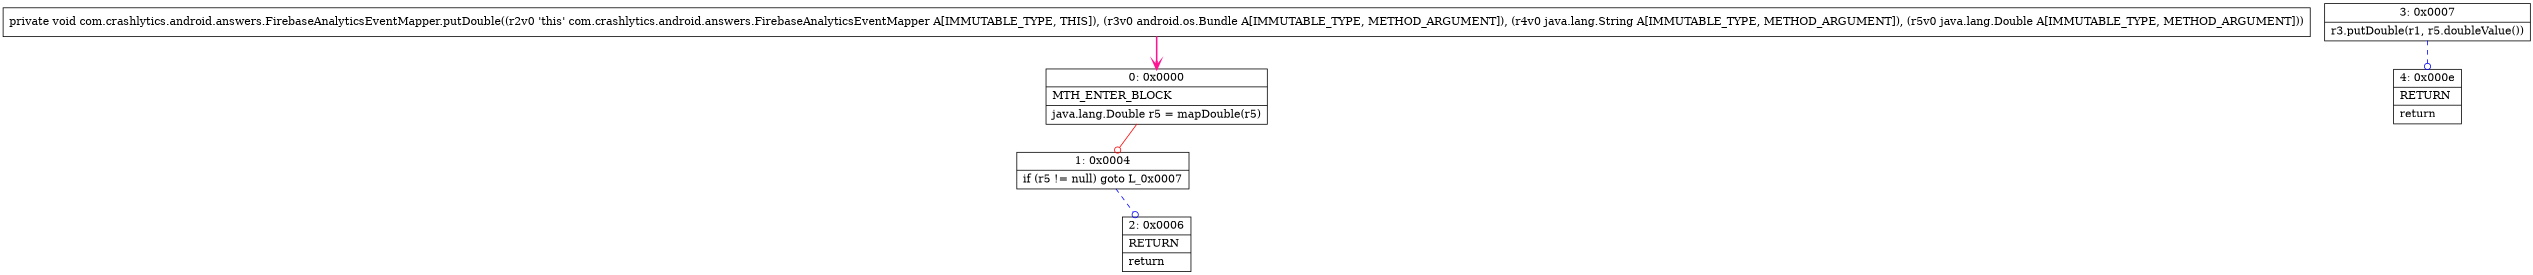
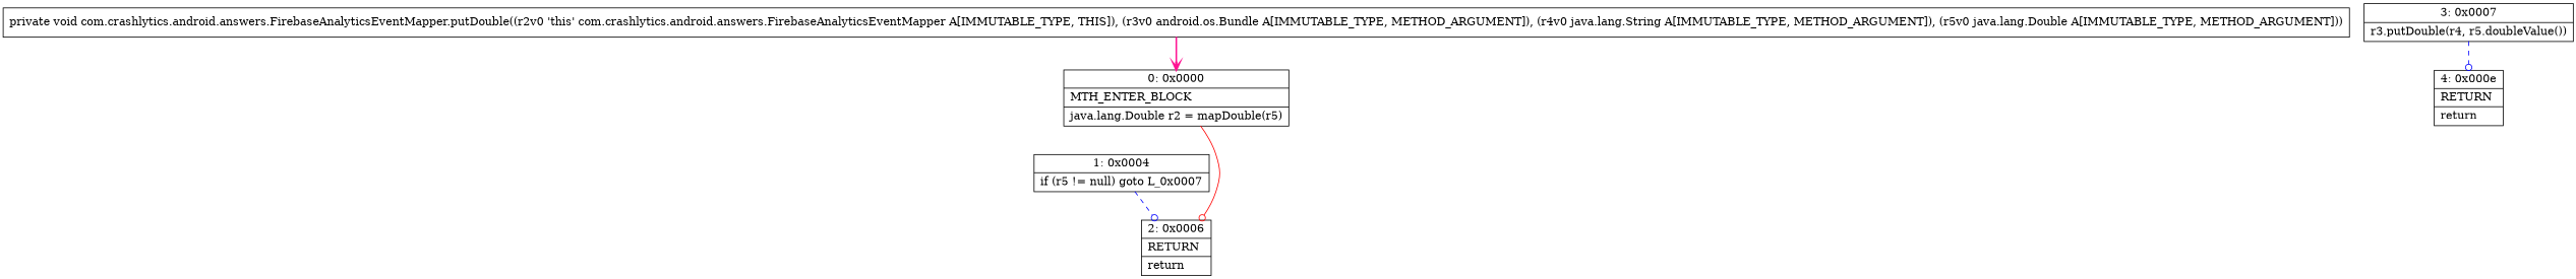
  digraph {
    node [shape=record]
    edge [arrowhead=odot color=blue style=dashed]
-   n1 [label="{0\:\ 0x0000|MTH_ENTER_BLOCK\l|java.lang.Double r5 = mapDouble(r5)\l}"]
+   n1 [label="{0\:\ 0x0000|MTH_ENTER_BLOCK\l|java.lang.Double r2 = mapDouble(r5)\l}"]
    n2 [label="{1\:\ 0x0004|if (r5 != null) goto L_0x0007\l}"]
    n3 [label="{2\:\ 0x0006|RETURN\l|return\l}"]
-   n4 [label="{3\:\ 0x0007|r3.putDouble(r1, r5.doubleValue())\l}"]
+   n4 [label="{3\:\ 0x0007|r3.putDouble(r4, r5.doubleValue())\l}"]
    n5 [label="{4\:\ 0x000e|RETURN\l|return\l}"]
    n6 [label="{private void com.crashlytics.android.answers.FirebaseAnalyticsEventMapper.putDouble((r2v0 'this' com.crashlytics.android.answers.FirebaseAnalyticsEventMapper A[IMMUTABLE_TYPE, THIS]), (r3v0 android.os.Bundle A[IMMUTABLE_TYPE, METHOD_ARGUMENT]), (r4v0 java.lang.String A[IMMUTABLE_TYPE, METHOD_ARGUMENT]), (r5v0 java.lang.Double A[IMMUTABLE_TYPE, METHOD_ARGUMENT])) }"]
-   n1 -> n2 [color=red style=solid]
+   n1 -> n3 [color=red style=solid]
    n2 -> n3
    n4 -> n5
    n6 -> n1 [arrowhead=vee color=deeppink style=bold]
  }
